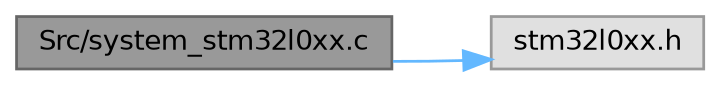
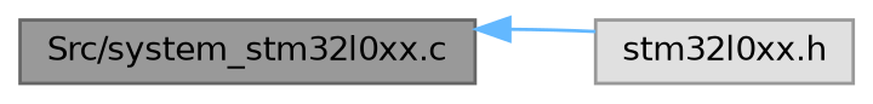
  digraph {
    rankdir=LR
    node [fontname=Helvetica fontsize=10 shape=box style=filled]
    n1 [color=gray40 fillcolor=grey60 fontcolor=black height=0.2 label="Src/system_stm32l0xx.c" width=0.4]
    n2 [color=grey60 fillcolor="#E0E0E0" height=0.2 label="stm32l0xx.h" width=0.4]
-   n1 -> n2 [color=steelblue1 fontname=Helvetica fontsize=10 labelfontname=Helvetica labelfontsize=10 style=solid]
+   n2 -> n1 [color=steelblue1 fontname=Helvetica fontsize=10 labelfontname=Helvetica labelfontsize=10 style=solid]
  }
